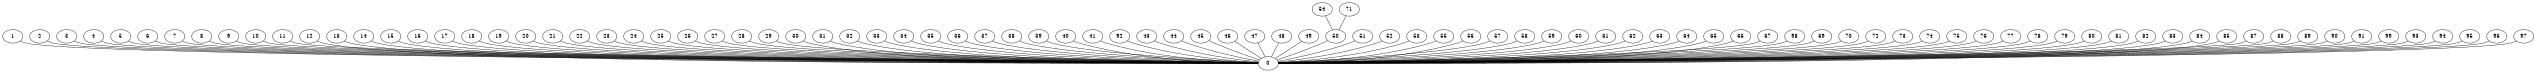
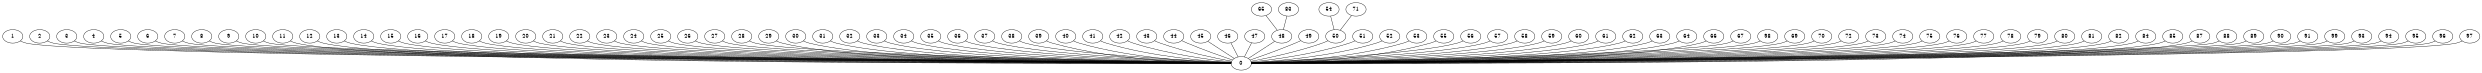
  graph {
    1
    0
    2
    3
    4
    5
    6
    7
    8
    9
    10
    11
    12
    13
    14
    15
    16
    17
    18
    19
    20
    21
    22
    23
    24
    25
    26
    27
    28
    29
    30
    31
    32
    33
    34
    35
    36
    37
    38
    39
    40
    41
-   42 [label=92]
+   42
    43
    44
    45
    46
    47
    48
    49
    50
    51
    52
    53
    54
    55
    56
    57
    58
    59
    60
    61
    62
    63
    64
    65
    66
    67
    n69 [label=98]
    69
    70
    71
    72
    73
    74
    75
    76
    77
    78
    79
    80
    81
    82
    83
    84
    85
    87
    88
    89
    90
    91
    n92 [label=99]
    93
    94
    95
    96
    97
    1 -- 0
    2 -- 0
    3 -- 0
    4 -- 0
    5 -- 0
    6 -- 0
    7 -- 0
    8 -- 0
    9 -- 0
    10 -- 0
    11 -- 0
    12 -- 0
    13 -- 0
    14 -- 0
    15 -- 0
    16 -- 0
    17 -- 0
    18 -- 0
    19 -- 0
    20 -- 0
    21 -- 0
    22 -- 0
    23 -- 0
    24 -- 0
    25 -- 0
    26 -- 0
    27 -- 0
    28 -- 0
    29 -- 0
    30 -- 0
    31 -- 0
    32 -- 0
    33 -- 0
    34 -- 0
    35 -- 0
    36 -- 0
    37 -- 0
    38 -- 0
    39 -- 0
    40 -- 0
    41 -- 0
    42 -- 0
    43 -- 0
    44 -- 0
    45 -- 0
    46 -- 0
    47 -- 0
    48 -- 0
    49 -- 0
    50 -- 0
    51 -- 0
    52 -- 0
    53 -- 0
    54 -- 50
    55 -- 0
    56 -- 0
    57 -- 0
    58 -- 0
    59 -- 0
    60 -- 0
    61 -- 0
    62 -- 0
    63 -- 0
    64 -- 0
-   65 -- 0
+   65 -- 48
    66 -- 0
    67 -- 0
    n69 -- 0
    69 -- 0
    70 -- 0
    71 -- 50
    72 -- 0
    73 -- 0
    74 -- 0
    75 -- 0
    76 -- 0
    77 -- 0
    78 -- 0
    79 -- 0
    80 -- 0
    81 -- 0
    82 -- 0
-   83 -- 0
+   83 -- 48
    84 -- 0
    85 -- 0
    87 -- 0
    88 -- 0
    89 -- 0
    90 -- 0
    91 -- 0
    n92 -- 0
    93 -- 0
    94 -- 0
    95 -- 0
    96 -- 0
    97 -- 0
  }
